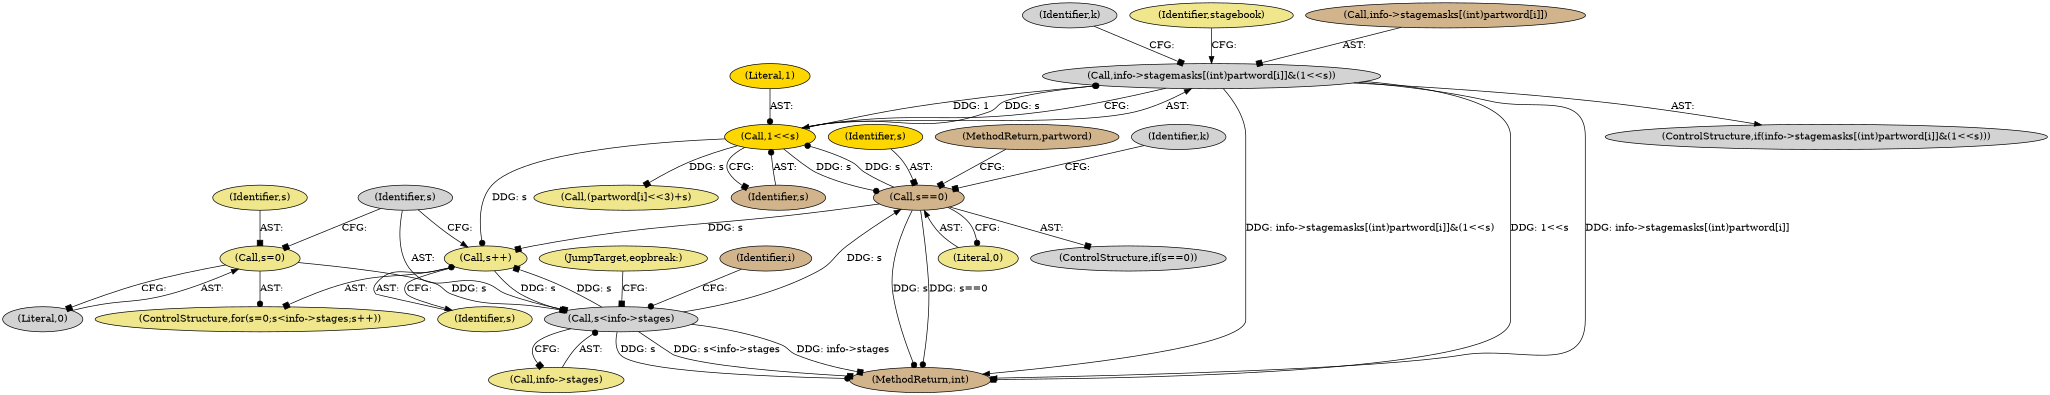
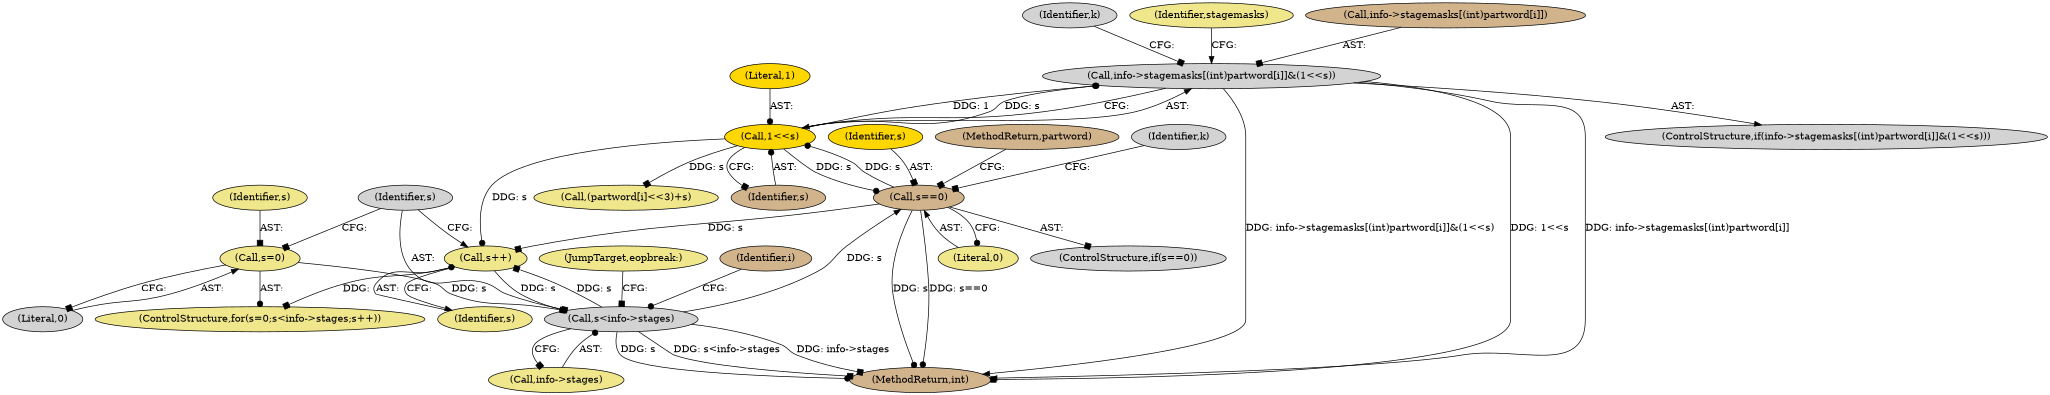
  digraph {
    node [fillcolor=khaki style=filled]
    edge [arrowhead=box]
    n1 [fillcolor=lightgrey label="(Call,info->stagemasks[(int)partword[i]]&(1<<s))"]
    n2 [fillcolor=gold label="(Call,1<<s)"]
    n3 [fillcolor=tan label="(MethodReturn,int)"]
    n4 [fillcolor=lightgrey label="(ControlStructure,if(info->stagemasks[(int)partword[i]]&(1<<s)))"]
    n5 [fillcolor=tan label="(Call,s==0)"]
    n6 [label="(Call,s++)"]
    n7 [label="(Call,(partword[i]<<3)+s)"]
    n8 [fillcolor=tan label="(Identifier,s)"]
    n9 [label="(Literal,0)"]
    n10 [fillcolor=lightgrey label="(ControlStructure,if(s==0))"]
    n11 [fillcolor=lightgrey label="(Call,s<info->stages)"]
    n12 [label="(ControlStructure,for(s=0;s<info->stages;s++))"]
    n13 [label="(Identifier,s)"]
    n14 [label="(Call,info->stages)"]
    n15 [label="(Call,s=0)"]
    n16 [fillcolor=lightgrey label="(Literal,0)"]
    n17 [fillcolor=lightgrey label="(Identifier,s)"]
    n18 [fillcolor=gold label="(Literal,1)"]
    n19 [fillcolor=lightgrey label="(Identifier,k)"]
    n20 [fillcolor=gold label="(Identifier,s)"]
-   n21 [label="(Identifier,stagebook)"]
+   n21 [label="(Identifier,stagemasks)"]
    n22 [label="(JumpTarget,eopbreak:)"]
    n23 [fillcolor=tan label="(MethodReturn,partword)"]
    n24 [fillcolor=tan label="(Call,info->stagemasks[(int)partword[i]])"]
    n25 [fillcolor=tan label="(Identifier,i)"]
    n26 [fillcolor=lightgrey label="(Identifier,k)"]
    n27 [label="(Identifier,s)"]
    n1 -> n2 [arrowhead=normal label="CFG: "]
    n1 -> n3 [arrowhead=normal label="DDG: info->stagemasks[(int)partword[i]]&(1<<s)"]
    n1 -> n3 [label="DDG: 1<<s"]
    n1 -> n3 [arrowhead=normal label="DDG: info->stagemasks[(int)partword[i]]"]
    n1 -> n4 [arrowhead=normal label="AST: "]
    n2 -> n1 [arrowhead=normal label="AST: "]
    n2 -> n1 [arrowhead=dot label="DDG: 1"]
    n2 -> n1 [arrowhead=dot label="DDG: s"]
    n2 -> n5 [arrowhead=dot label="DDG: s"]
    n2 -> n6 [arrowhead=dot label="DDG: s"]
    n2 -> n7 [label="DDG: s"]
    n2 -> n8 [label="CFG: "]
    n5 -> n2 [arrowhead=dot label="DDG: s"]
    n5 -> n3 [arrowhead=dot label="DDG: s"]
    n5 -> n3 [arrowhead=dot label="DDG: s==0"]
    n5 -> n6 [label="DDG: s"]
    n5 -> n9 [arrowhead=dot label="CFG: "]
    n5 -> n10 [label="AST: "]
    n6 -> n11 [arrowhead=dot label="DDG: s"]
-   n6 -> n12 [label="AST: "]
+   n6 -> n12 [label="DDG: "]
    n6 -> n13 [arrowhead=normal label="CFG: "]
    n8 -> n2 [arrowhead=dot label="AST: "]
    n9 -> n5 [arrowhead=normal label="AST: "]
    n11 -> n3 [label="DDG: s<info->stages"]
    n11 -> n3 [label="DDG: info->stages"]
    n11 -> n3 [arrowhead=dot label="DDG: s"]
    n11 -> n5 [arrowhead=normal label="DDG: s"]
    n11 -> n6 [label="DDG: s"]
    n11 -> n14 [label="CFG: "]
    n13 -> n6 [arrowhead=dot label="AST: "]
    n14 -> n11 [arrowhead=dot label="AST: "]
    n15 -> n11 [label="DDG: s"]
    n15 -> n12 [arrowhead=dot label="AST: "]
    n15 -> n16 [label="CFG: "]
    n16 -> n15 [arrowhead=normal label="AST: "]
    n17 -> n6 [arrowhead=normal label="CFG: "]
    n17 -> n11 [label="AST: "]
    n17 -> n15 [label="CFG: "]
    n18 -> n2 [arrowhead=dot label="AST: "]
    n19 -> n1 [label="CFG: "]
    n20 -> n5 [label="AST: "]
    n21 -> n1 [arrowhead=normal label="CFG: "]
    n22 -> n11 [label="CFG: "]
    n23 -> n5 [label="CFG: "]
    n24 -> n1 [label="AST: "]
    n25 -> n11 [arrowhead=dot label="CFG: "]
    n26 -> n5 [label="CFG: "]
    n27 -> n15 [label="AST: "]
  }
